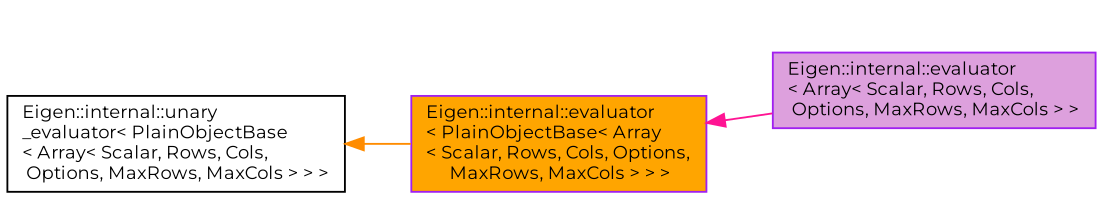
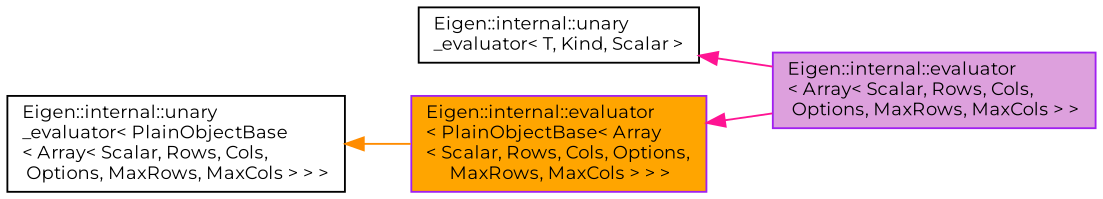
  digraph {
    rankdir=LR
    fontname=Montserrat
    node [color=purple fillcolor=white fontname=Montserrat fontsize=10 shape=box style=filled]
    edge [color=deeppink dir=back fontname=Montserrat fontsize=10 labelfontname=Helvetica labelfontsize=10 style=solid]
    n1 [fillcolor=plum fontcolor=black height=0.2 label="Eigen::internal::evaluator\l\< Array\< Scalar, Rows, Cols,\l Options, MaxRows, MaxCols \> \>" width=0.4]
+   n2 [color=black height=0.2 label="Eigen::internal::unary\l_evaluator\< T, Kind, Scalar \>" width=0.4]
    n3 [fillcolor=orange height=0.2 label="Eigen::internal::evaluator\l\< PlainObjectBase\< Array\l\< Scalar, Rows, Cols, Options,\l MaxRows, MaxCols \> \> \>" width=0.4]
    n4 [color=black height=0.2 label="Eigen::internal::unary\l_evaluator\< PlainObjectBase\l\< Array\< Scalar, Rows, Cols,\l Options, MaxRows, MaxCols \> \> \>" width=0.4]
+   n2 -> n1
    n3 -> n1
    n4 -> n3 [color=darkorange]
  }
